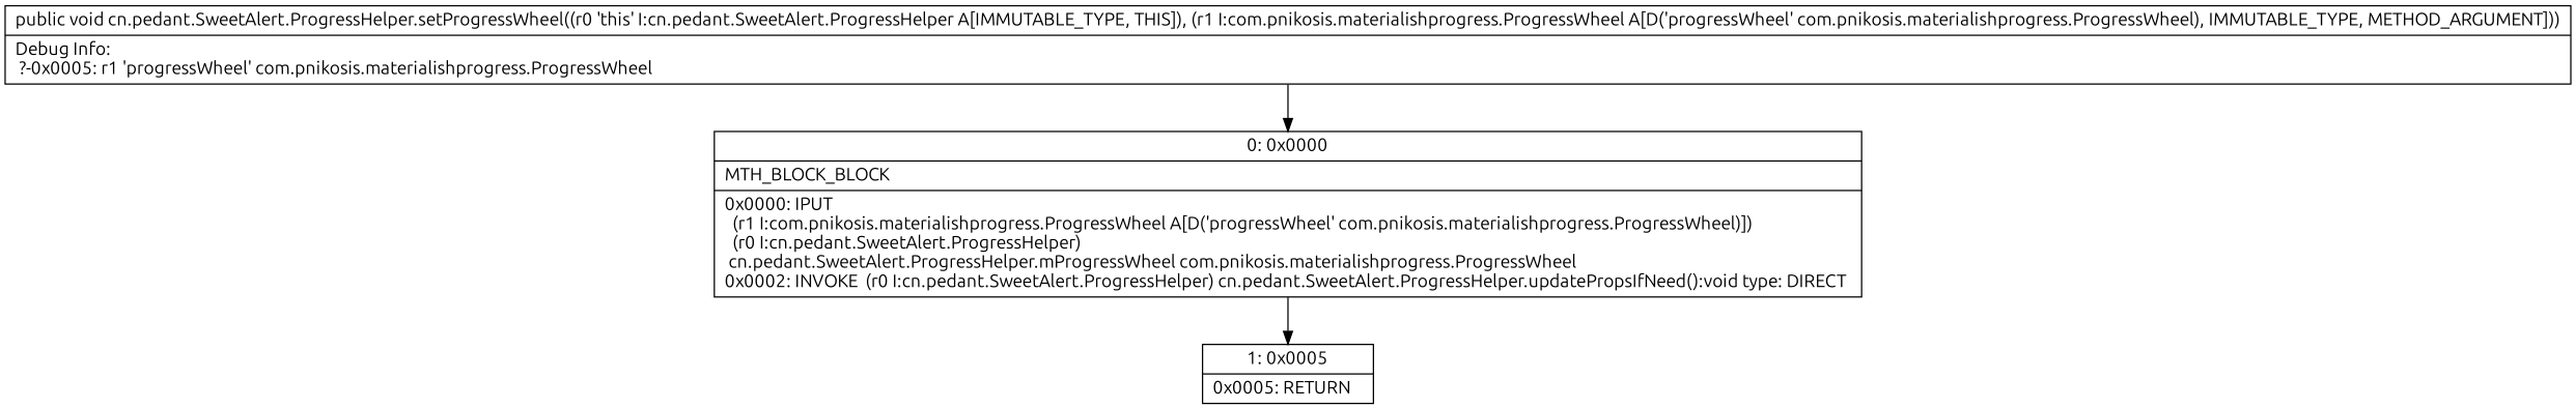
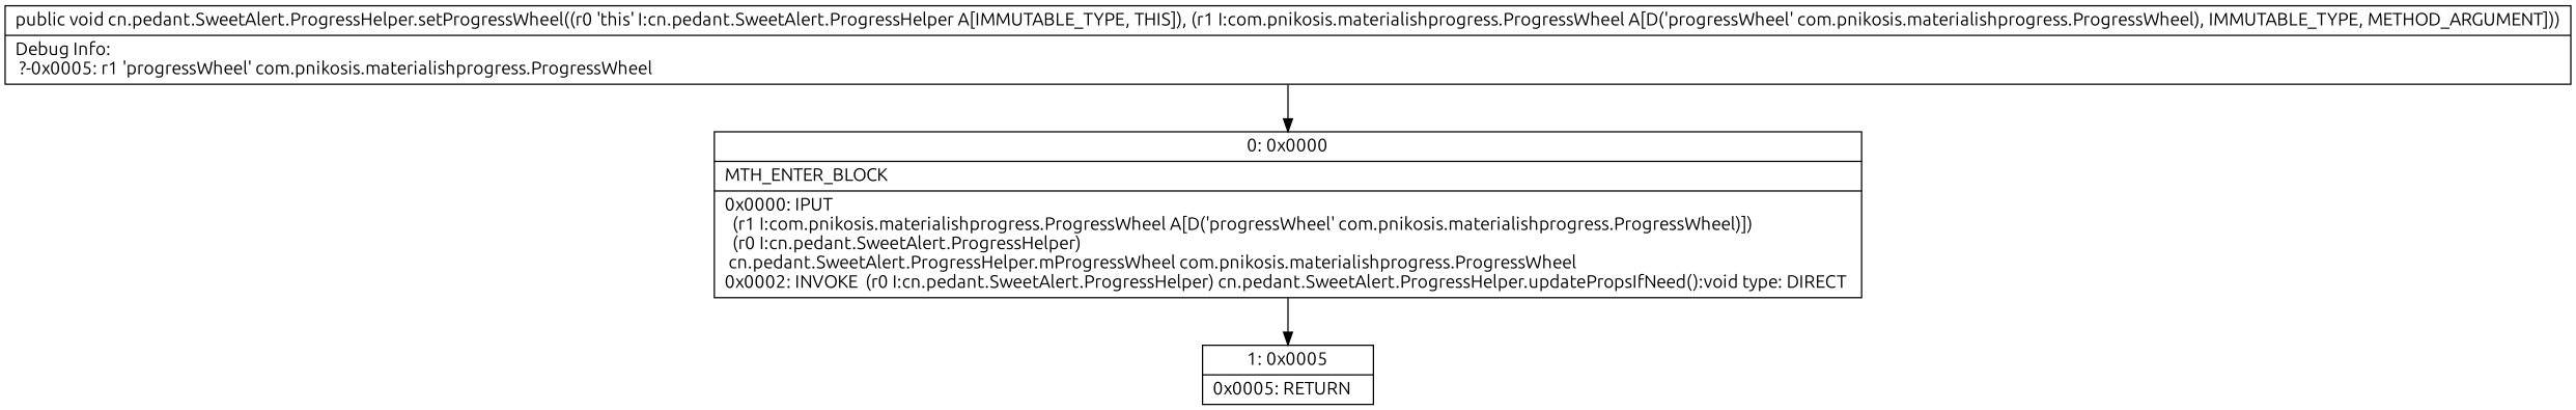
  digraph {
    fontname=Ubuntu
    node [shape=record fontname=Ubuntu]
    edge [fontname=Ubuntu]
-   n1 [label="{0\:\ 0x0000|MTH_BLOCK_BLOCK\l|0x0000: IPUT  \l  (r1 I:com.pnikosis.materialishprogress.ProgressWheel A[D('progressWheel' com.pnikosis.materialishprogress.ProgressWheel)])\l  (r0 I:cn.pedant.SweetAlert.ProgressHelper)\l cn.pedant.SweetAlert.ProgressHelper.mProgressWheel com.pnikosis.materialishprogress.ProgressWheel \l0x0002: INVOKE  (r0 I:cn.pedant.SweetAlert.ProgressHelper) cn.pedant.SweetAlert.ProgressHelper.updatePropsIfNeed():void type: DIRECT \l}"]
+   n1 [label="{0\:\ 0x0000|MTH_ENTER_BLOCK\l|0x0000: IPUT  \l  (r1 I:com.pnikosis.materialishprogress.ProgressWheel A[D('progressWheel' com.pnikosis.materialishprogress.ProgressWheel)])\l  (r0 I:cn.pedant.SweetAlert.ProgressHelper)\l cn.pedant.SweetAlert.ProgressHelper.mProgressWheel com.pnikosis.materialishprogress.ProgressWheel \l0x0002: INVOKE  (r0 I:cn.pedant.SweetAlert.ProgressHelper) cn.pedant.SweetAlert.ProgressHelper.updatePropsIfNeed():void type: DIRECT \l}"]
    n2 [label="{1\:\ 0x0005|0x0005: RETURN   \l}"]
    n3 [label="{public void cn.pedant.SweetAlert.ProgressHelper.setProgressWheel((r0 'this' I:cn.pedant.SweetAlert.ProgressHelper A[IMMUTABLE_TYPE, THIS]), (r1 I:com.pnikosis.materialishprogress.ProgressWheel A[D('progressWheel' com.pnikosis.materialishprogress.ProgressWheel), IMMUTABLE_TYPE, METHOD_ARGUMENT]))  | Debug Info:\l  ?\-0x0005: r1 'progressWheel' com.pnikosis.materialishprogress.ProgressWheel\l}"]
    n1 -> n2
    n3 -> n1
  }
